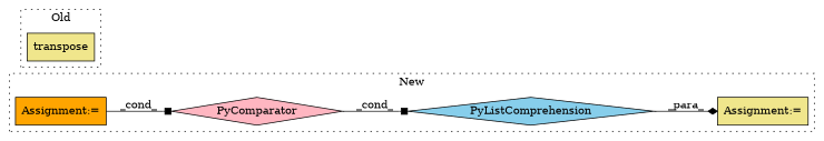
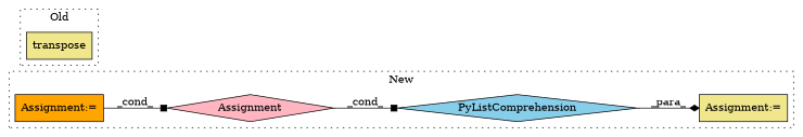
  digraph {
    rankdir=LR
    node [a=7 fillcolor=khaki l=59 s=4694 shape=box style=filled]
    edge [arrowhead=box]
    n1 [a=109 fillcolor=skyblue l=152 label=PyListComprehension s=4609 shape=diamond]
-   n2 [a=113 fillcolor=lightpink label=PyComparator shape=diamond]
+   n2 [a=113 fillcolor=lightpink label=Assignment shape=diamond]
    n3 [fillcolor=orange label="Assignment:="]
    n4 [l=1 label="Assignment:=" s=4766]
    n5 [a=32 l="10,1" label=transpose s="4396,4426"]
    subgraph cluster_1 {
      label=New
      style=dotted
      n1
      n2
      n3
      n4
    }
    subgraph cluster_2 {
      label=Old
      style=dotted
      n5
    }
    n1 -> n4 [arrowhead=diamond label=_para_]
    n2 -> n1 [label=_cond_]
    n3 -> n2 [label=_cond_]
  }
